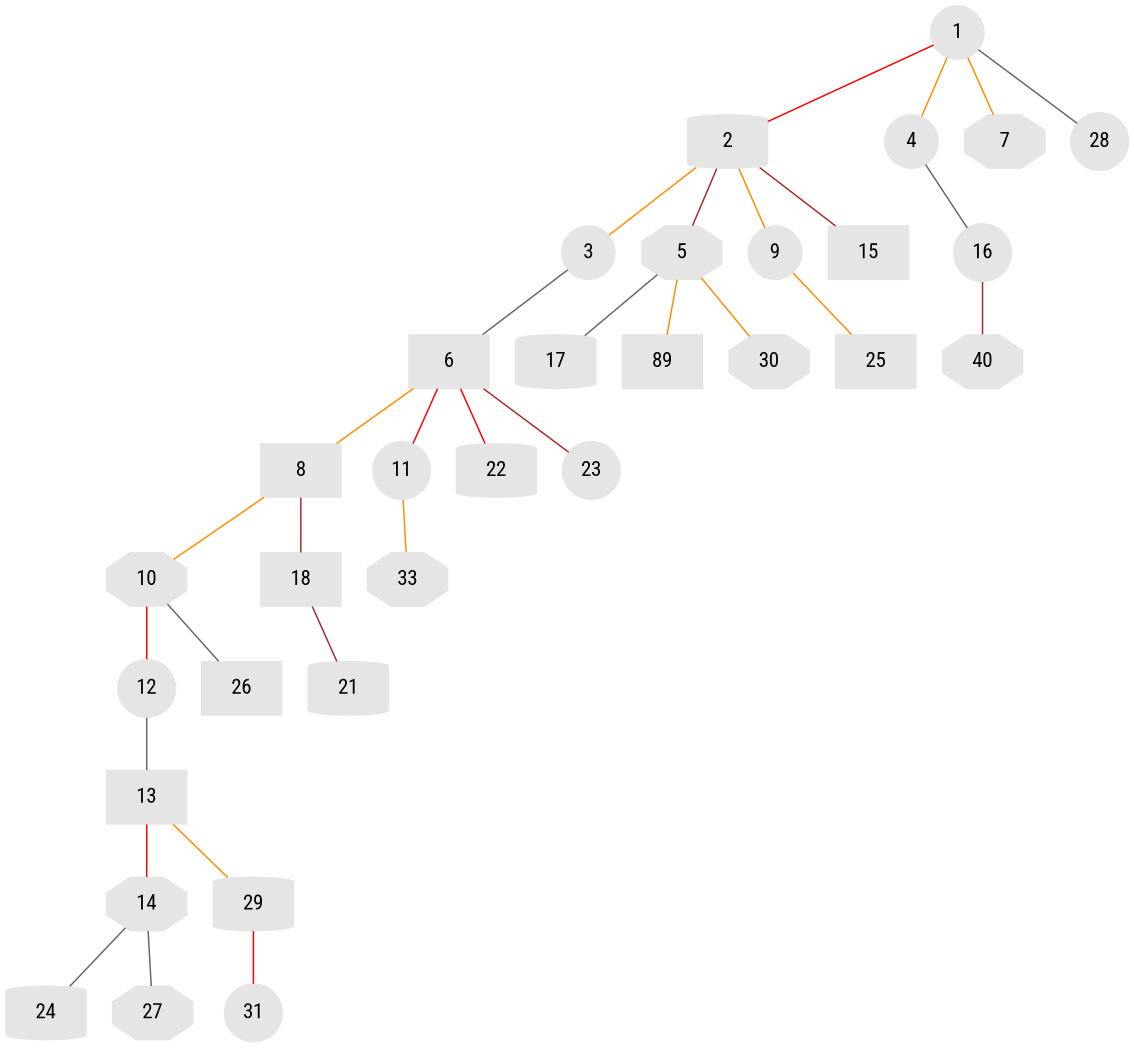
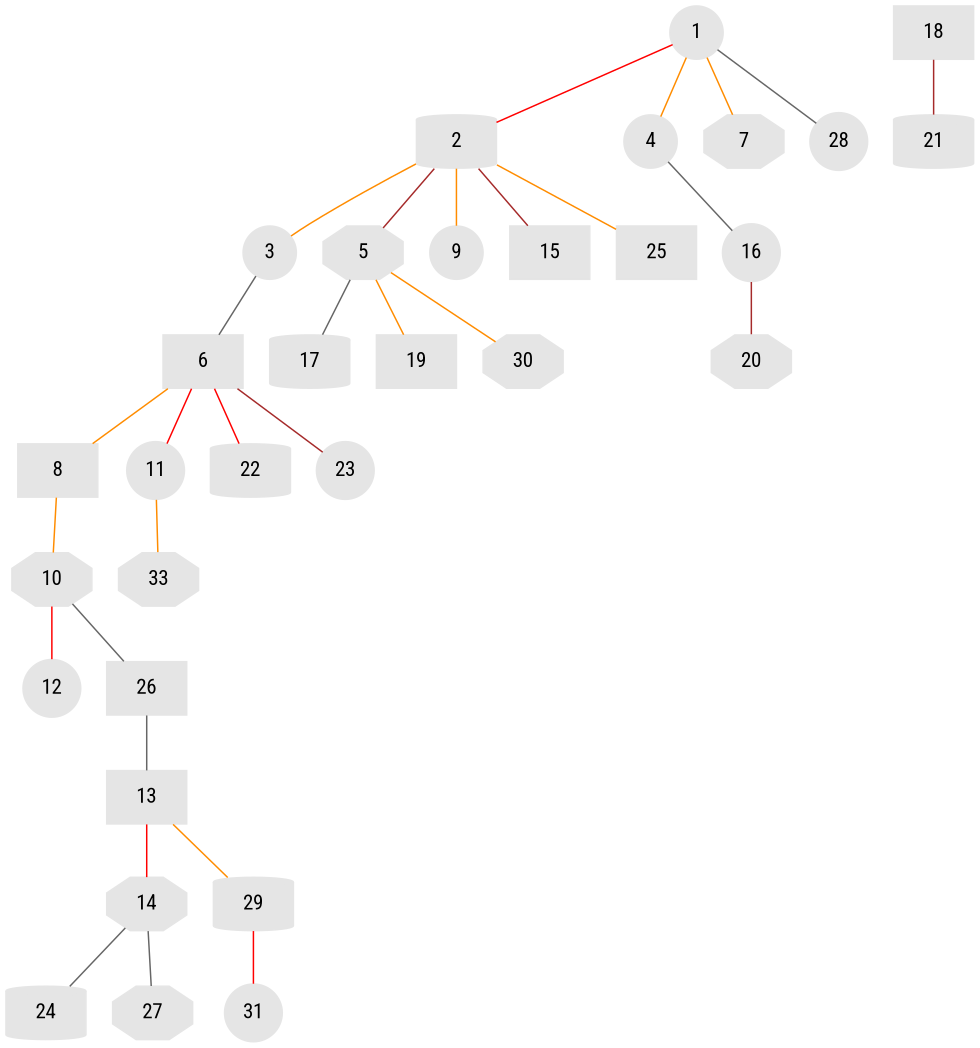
  graph {
    fontname="Roboto Condensed"
    node [color=gray90 fontname="Roboto Condensed" shape=circle style=filled]
    edge [color=darkorange fontname="Roboto Condensed" weight=1.0]
    2 [shape=cylinder]
    1
    4
    7 [shape=octagon]
    28
    3
    5 [shape=octagon]
    9
    15 [shape=box]
    25 [shape=box]
    16
    6 [shape=box]
    17 [shape=cylinder]
-   19 [shape=box label=89]
+   19 [shape=box]
    30 [shape=octagon]
    8 [shape=box]
    11
    22 [shape=cylinder]
    23
-   20 [shape=octagon label=40]
+   20 [shape=octagon]
    10 [shape=octagon]
    18 [shape=box]
    33 [shape=octagon]
    12
    26 [shape=box]
    21 [shape=cylinder]
    13 [shape=box]
    14 [shape=octagon]
    29 [shape=cylinder]
    24 [shape=cylinder]
    27 [shape=octagon]
    31
    2 -- 3 [weight=2.0]
    2 -- 5 [color=brown]
    2 -- 9
    2 -- 15 [color=brown]
-   9 -- 25
+   2 -- 25
    1 -- 2 [color=red]
    1 -- 4
    1 -- 7
    1 -- 28 [color=gray40]
    4 -- 16 [color=gray40]
    3 -- 6 [color=gray40]
    5 -- 17 [color=gray40]
    5 -- 19
    5 -- 30
    16 -- 20 [color=brown weight=2.0]
    6 -- 8
    6 -- 11 [color=red]
    6 -- 22 [color=red]
    6 -- 23 [color=brown]
    8 -- 10
-   8 -- 18 [color=brown]
    11 -- 33
    10 -- 12 [color=red weight=3.0]
    10 -- 26 [color=gray40]
    18 -- 21 [color=brown]
-   12 -- 13 [color=gray40]
+   26 -- 13 [color=gray40]
    13 -- 14 [color=red weight=2.0]
    13 -- 29
    14 -- 24 [color=gray40]
    14 -- 27 [color=gray40]
    29 -- 31 [color=red]
  }
